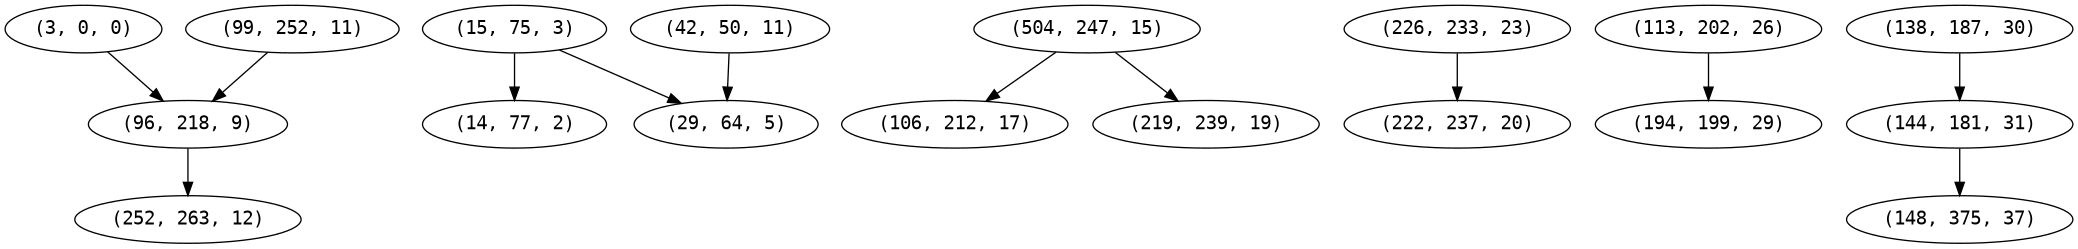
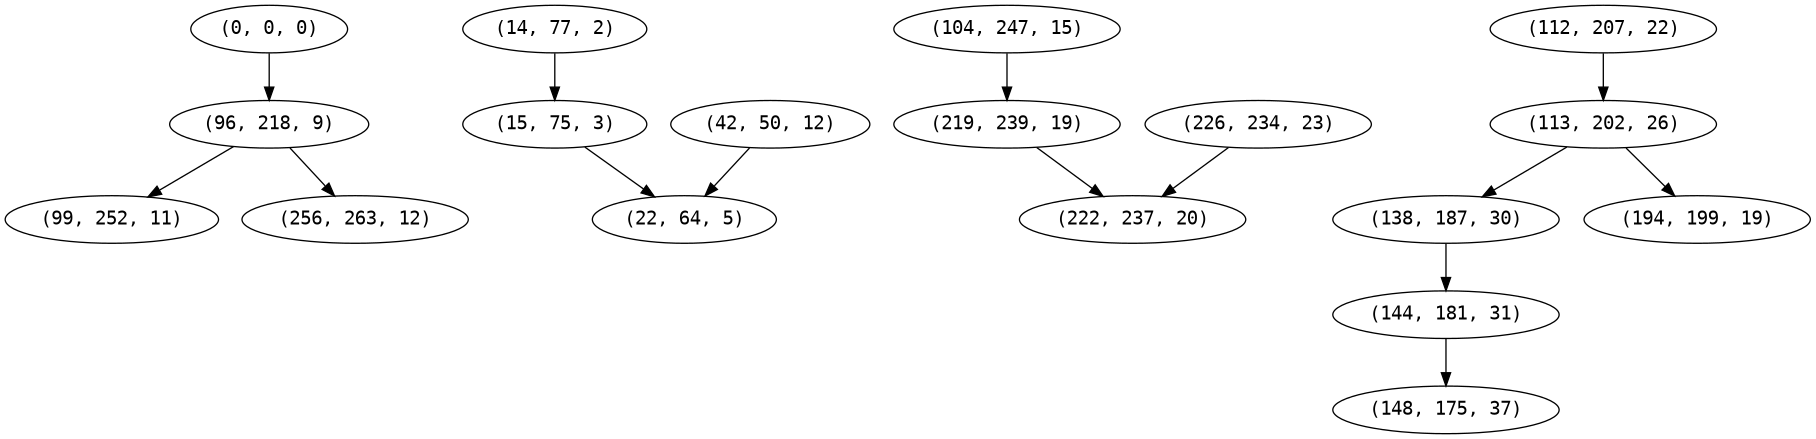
  digraph {
    fontname="DejaVu Sans Mono"
    node [fontname="DejaVu Sans Mono"]
    edge [fontname="DejaVu Sans Mono"]
    n1 [label="(96, 218, 9)"]
-   "(0, 0, 0)" [label="(3, 0, 0)"]
+   "(0, 0, 0)"
    "(99, 252, 11)"
-   "(256, 263, 12)" [label="(252, 263, 12)"]
+   "(256, 263, 12)"
    "(14, 77, 2)"
    "(15, 75, 3)"
-   "(29, 64, 5)"
-   "(42, 50, 11)"
-   "(104, 247, 15)" [label="(504, 247, 15)"]
-   "(106, 212, 17)"
+   "(29, 64, 5)" [label="(22, 64, 5)"]
+   "(42, 50, 11)" [label="(42, 50, 12)"]
+   "(104, 247, 15)"
    "(219, 239, 19)"
    "(222, 237, 20)"
    n13 [label="(113, 202, 26)"]
+   "(112, 207, 22)"
    "(138, 187, 30)"
-   "(194, 199, 29)"
+   "(194, 199, 29)" [label="(194, 199, 19)"]
    n17 [label="(144, 181, 31)"]
-   "(148, 175, 37)" [label="(148, 375, 37)"]
-   "(226, 233, 23)"
-   "(99, 252, 11)" -> n1
+   "(148, 175, 37)"
+   "(226, 233, 23)" [label="(226, 234, 23)"]
+   n1 -> "(99, 252, 11)"
    n1 -> "(256, 263, 12)"
    "(0, 0, 0)" -> n1
-   "(15, 75, 3)" -> "(14, 77, 2)"
+   "(14, 77, 2)" -> "(15, 75, 3)"
    "(15, 75, 3)" -> "(29, 64, 5)"
    "(42, 50, 11)" -> "(29, 64, 5)"
-   "(104, 247, 15)" -> "(106, 212, 17)"
    "(104, 247, 15)" -> "(219, 239, 19)"
+   "(219, 239, 19)" -> "(222, 237, 20)"
+   n13 -> "(138, 187, 30)"
    n13 -> "(194, 199, 29)"
+   "(112, 207, 22)" -> n13
    "(138, 187, 30)" -> n17
    n17 -> "(148, 175, 37)"
    "(226, 233, 23)" -> "(222, 237, 20)"
  }
